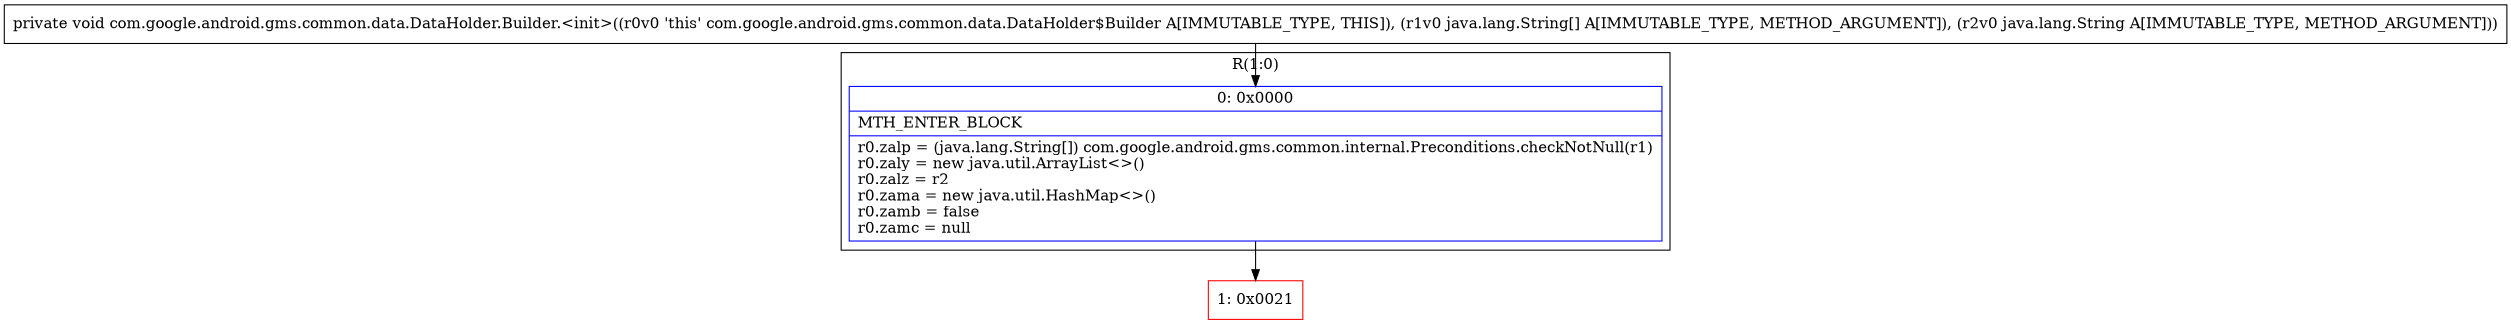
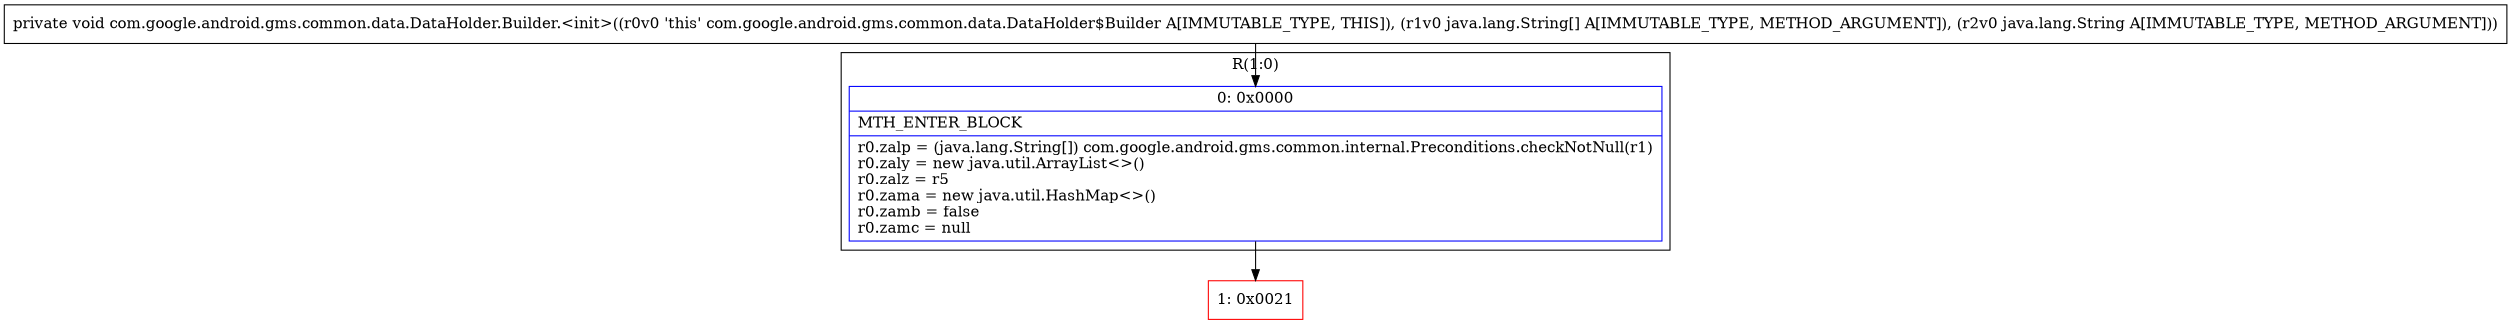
  digraph {
    node [shape=record]
-   n1 [color=blue label="{0\:\ 0x0000|MTH_ENTER_BLOCK\l|r0.zalp = (java.lang.String[]) com.google.android.gms.common.internal.Preconditions.checkNotNull(r1)\lr0.zaly = new java.util.ArrayList\<\>()\lr0.zalz = r2\lr0.zama = new java.util.HashMap\<\>()\lr0.zamb = false\lr0.zamc = null\l}"]
+   n1 [color=blue label="{0\:\ 0x0000|MTH_ENTER_BLOCK\l|r0.zalp = (java.lang.String[]) com.google.android.gms.common.internal.Preconditions.checkNotNull(r1)\lr0.zaly = new java.util.ArrayList\<\>()\lr0.zalz = r5\lr0.zama = new java.util.HashMap\<\>()\lr0.zamb = false\lr0.zamc = null\l}"]
    n2 [color=red label="{1\:\ 0x0021}"]
    n3 [label="{private void com.google.android.gms.common.data.DataHolder.Builder.\<init\>((r0v0 'this' com.google.android.gms.common.data.DataHolder$Builder A[IMMUTABLE_TYPE, THIS]), (r1v0 java.lang.String[] A[IMMUTABLE_TYPE, METHOD_ARGUMENT]), (r2v0 java.lang.String A[IMMUTABLE_TYPE, METHOD_ARGUMENT])) }"]
    subgraph cluster_1 {
      label="R(1:0)"
      n1
    }
    n1 -> n2
    n3 -> n1
  }
